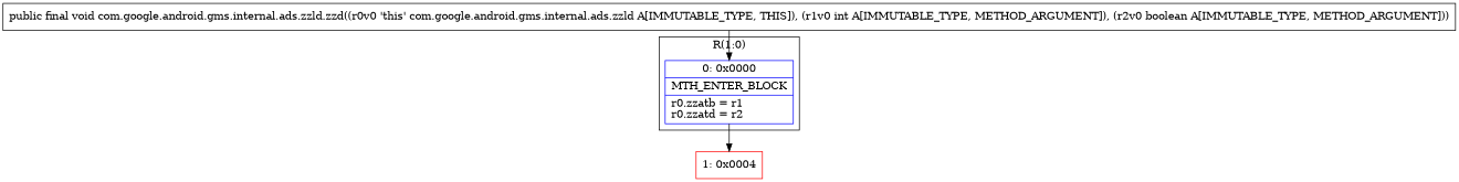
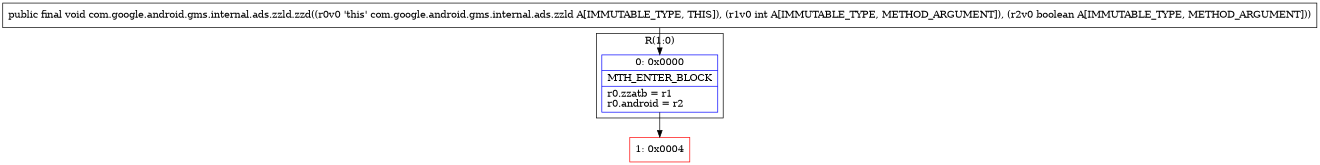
  digraph {
    node [shape=record]
-   n1 [color=blue label="{0\:\ 0x0000|MTH_ENTER_BLOCK\l|r0.zzatb = r1\lr0.zzatd = r2\l}"]
+   n1 [color=blue label="{0\:\ 0x0000|MTH_ENTER_BLOCK\l|r0.zzatb = r1\lr0.android = r2\l}"]
    n2 [color=red label="{1\:\ 0x0004}"]
    n3 [label="{public final void com.google.android.gms.internal.ads.zzld.zzd((r0v0 'this' com.google.android.gms.internal.ads.zzld A[IMMUTABLE_TYPE, THIS]), (r1v0 int A[IMMUTABLE_TYPE, METHOD_ARGUMENT]), (r2v0 boolean A[IMMUTABLE_TYPE, METHOD_ARGUMENT])) }"]
    subgraph cluster_1 {
      label="R(1:0)"
      n1
    }
    n1 -> n2
    n3 -> n1
  }
